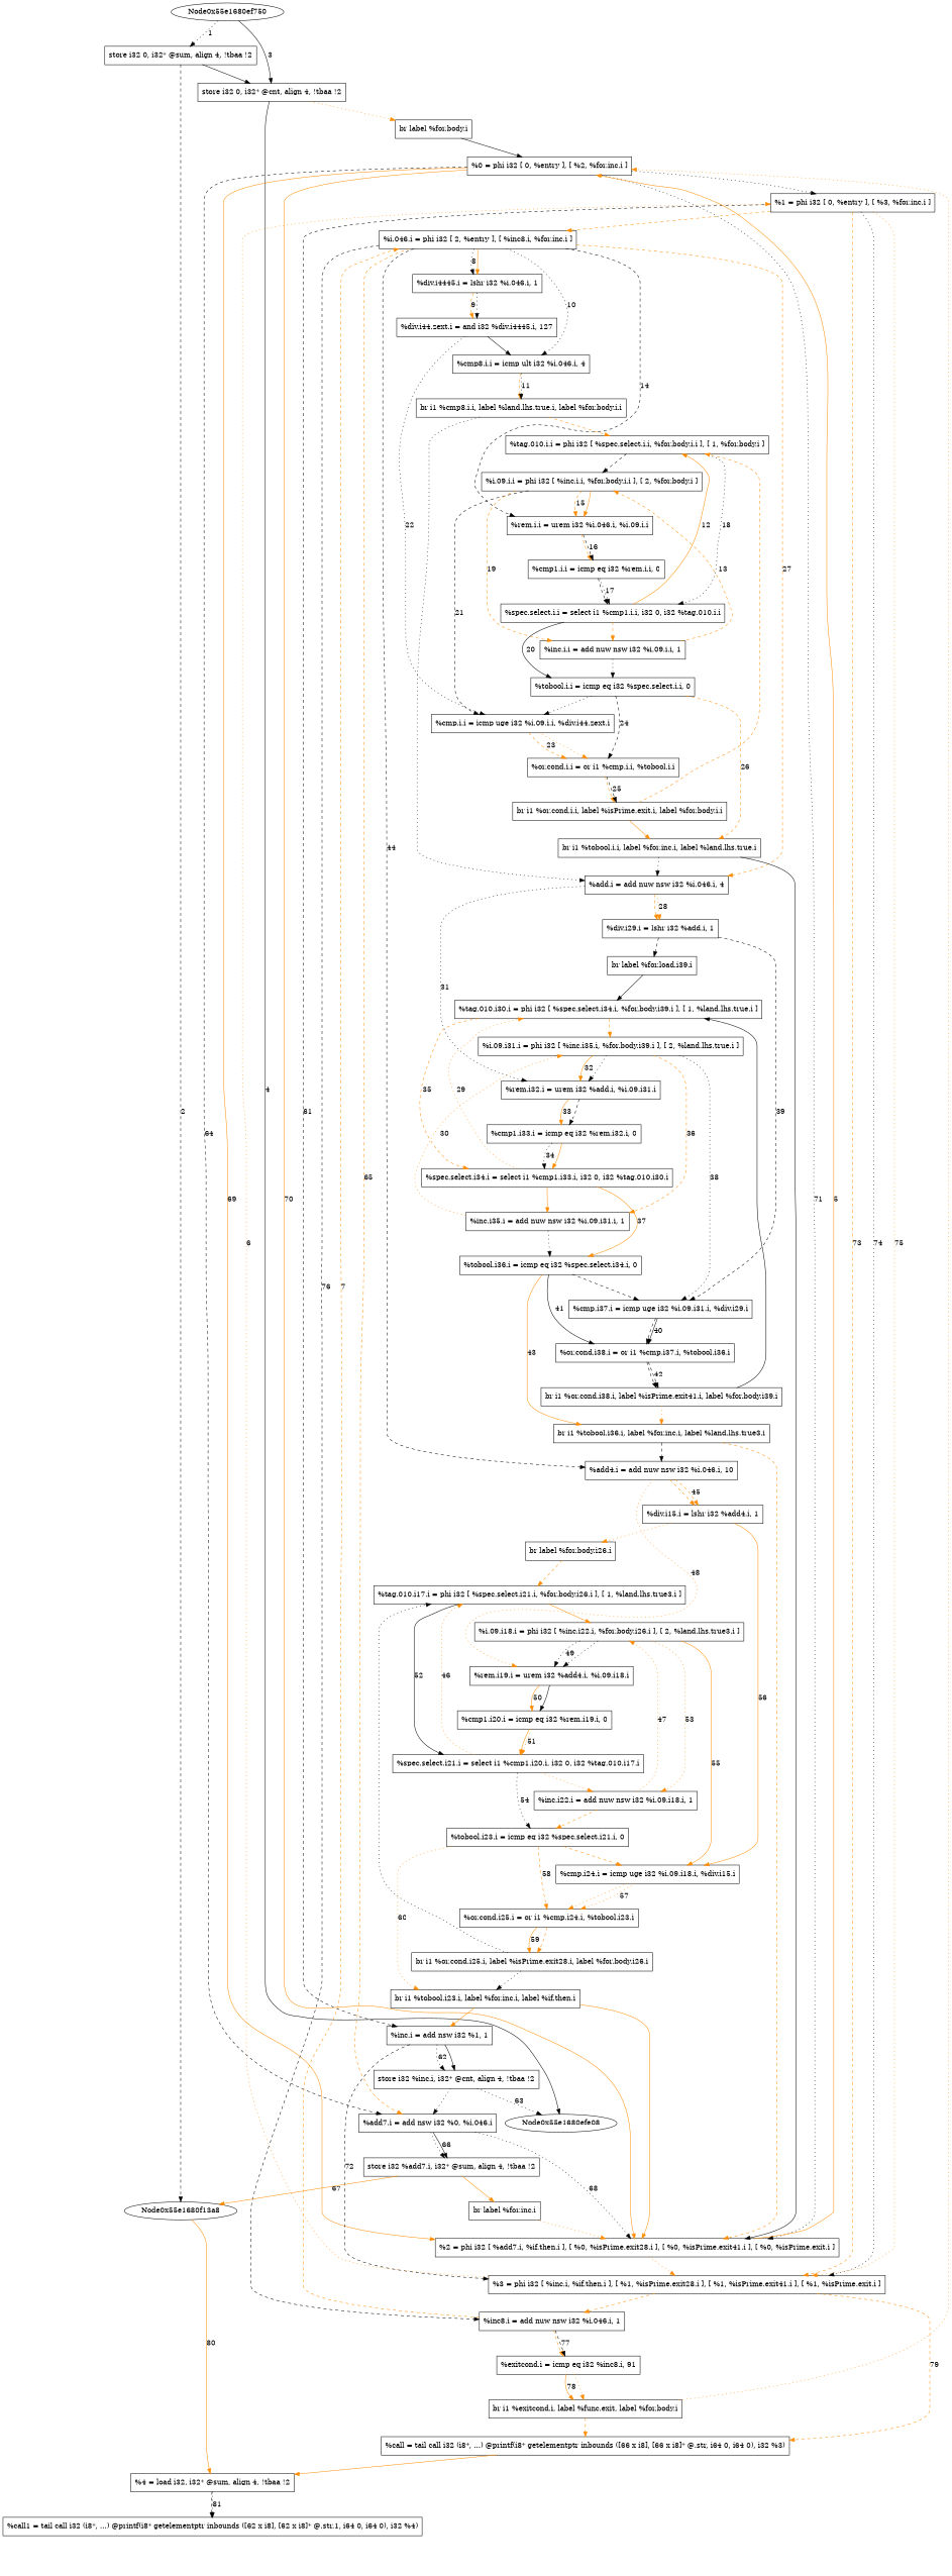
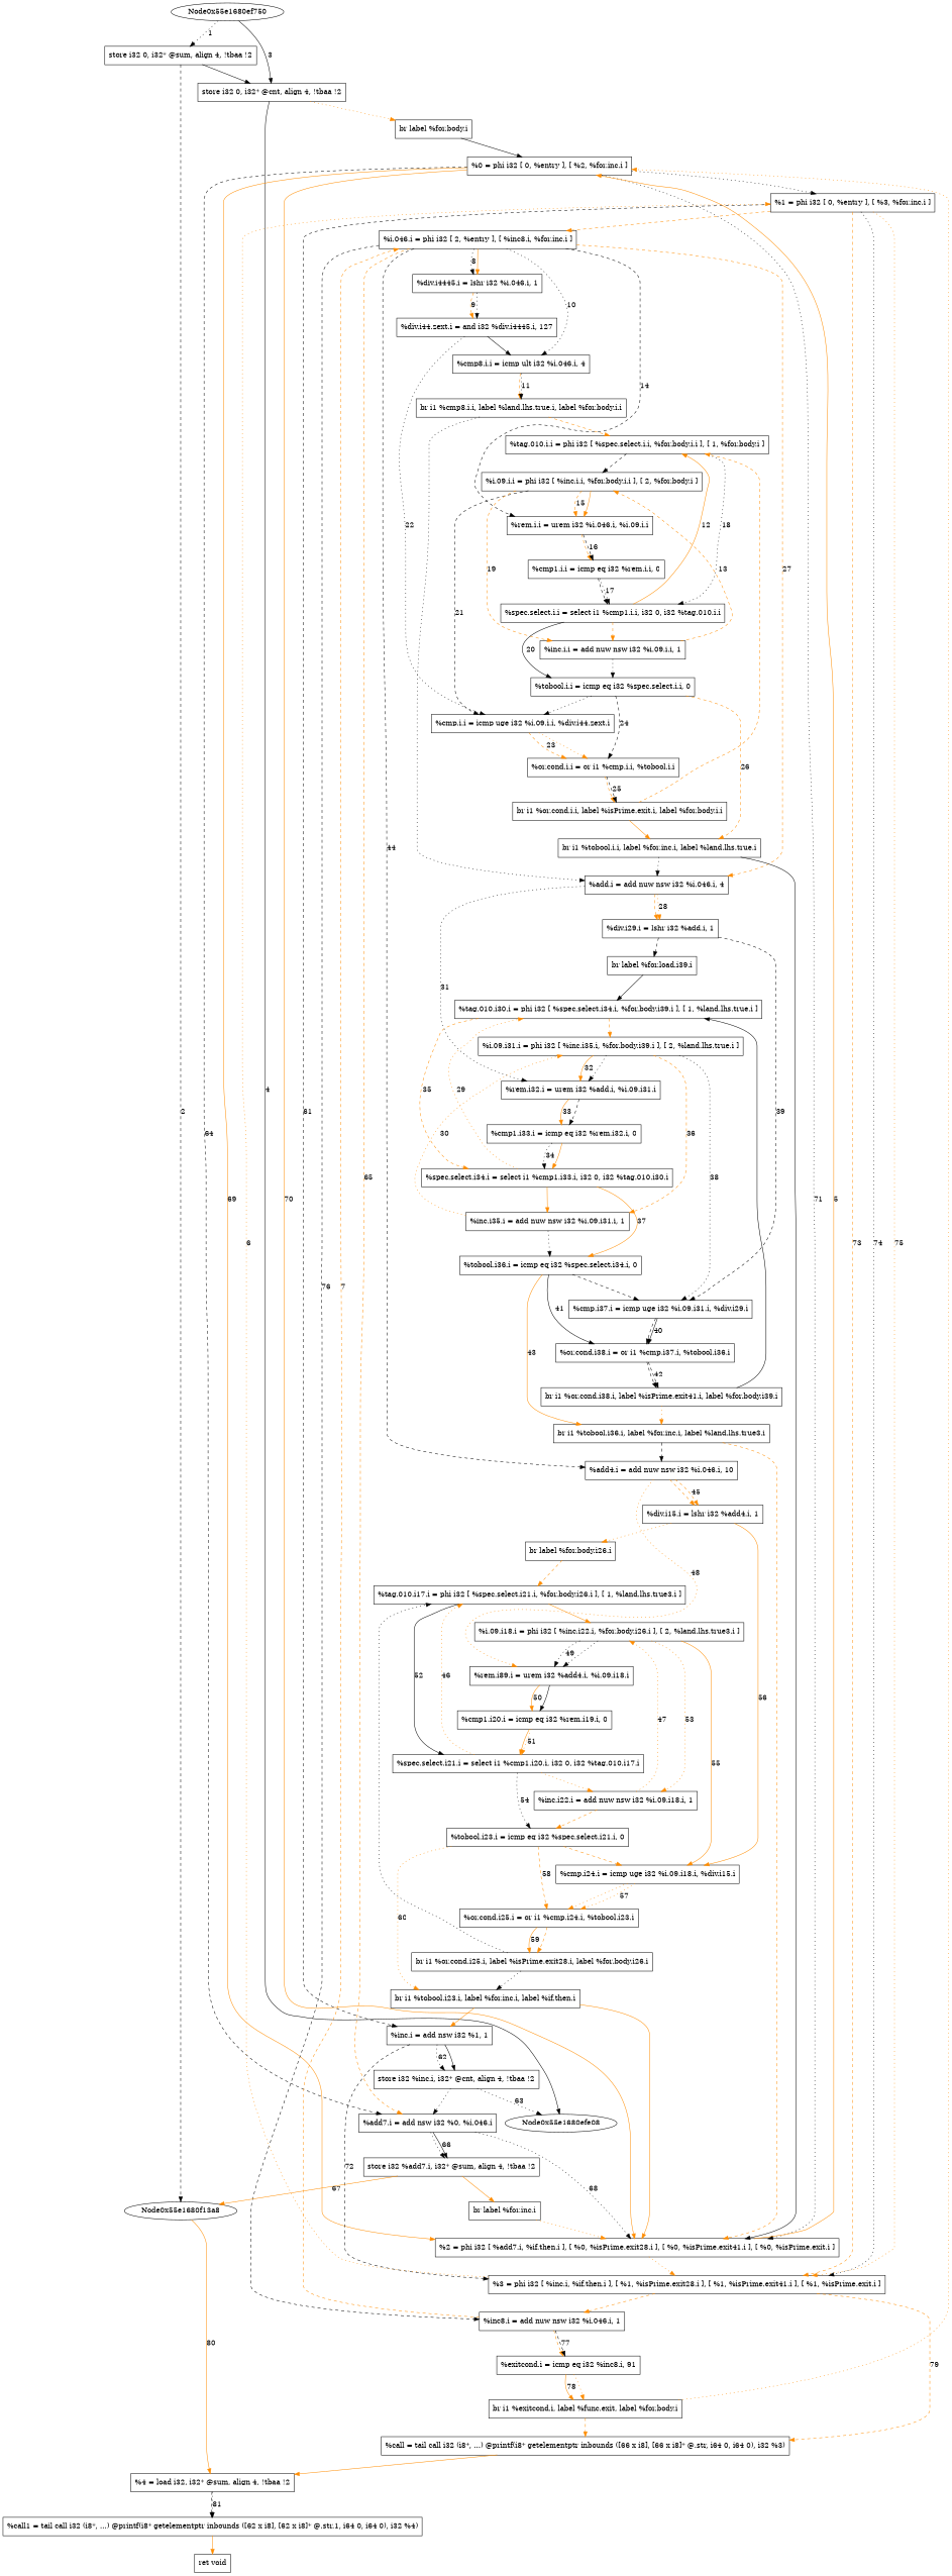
  digraph {
    node [shape=record]
    edge [color=darkorange style=dashed]
    n1 [label="  store i32 0, i32* @sum, align 4, !tbaa !2"]
    n2 [label="  store i32 0, i32* @cnt, align 4, !tbaa !2"]
    Node0x55e1680f13a8 [shape=""]
    n4 [label="  br label %for.body.i"]
    Node0x55e1680efe08 [shape=""]
    n6 [label="  %4 = load i32, i32* @sum, align 4, !tbaa !2"]
    n7 [label="  %0 = phi i32 [ 0, %entry ], [ %2, %for.inc.i ]"]
    n8 [label="  %1 = phi i32 [ 0, %entry ], [ %3, %for.inc.i ]"]
    n9 [label="  %add7.i = add nsw i32 %0, %i.046.i"]
    n10 [label="  %2 = phi i32 [ %add7.i, %if.then.i ], [ %0, %isPrime.exit28.i ], [ %0, %isPrime.exit41.i ], [ %0, %isPrime.exit.i ]"]
    n11 [label="  %i.046.i = phi i32 [ 2, %entry ], [ %inc8.i, %for.inc.i ]"]
    n12 [label="  %inc.i = add nsw i32 %1, 1"]
    n13 [label="  %3 = phi i32 [ %inc.i, %if.then.i ], [ %1, %isPrime.exit28.i ], [ %1, %isPrime.exit41.i ], [ %1, %isPrime.exit.i ]"]
    n14 [label="  store i32 %add7.i, i32* @sum, align 4, !tbaa !2"]
    n15 [label="  %div.i4445.i = lshr i32 %i.046.i, 1"]
    n16 [label="  %cmp8.i.i = icmp ult i32 %i.046.i, 4"]
    n17 [label="  %rem.i.i = urem i32 %i.046.i, %i.09.i.i"]
    n18 [label="  %add.i = add nuw nsw i32 %i.046.i, 4"]
    n19 [label="  %add4.i = add nuw nsw i32 %i.046.i, 10"]
    n20 [label="  %inc8.i = add nuw nsw i32 %i.046.i, 1"]
    n21 [label="  store i32 %inc.i, i32* @cnt, align 4, !tbaa !2"]
    n22 [label="  %call = tail call i32 (i8*, ...) @printf(i8* getelementptr inbounds ([66 x i8], [66 x i8]* @.str, i64 0, i64 0), i32 %3)"]
    n23 [label="  %div.i44.zext.i = and i32 %div.i4445.i, 127"]
    n24 [label="  br i1 %cmp8.i.i, label %land.lhs.true.i, label %for.body.i.i"]
    n25 [label="  %cmp1.i.i = icmp eq i32 %rem.i.i, 0"]
    n26 [label="  %div.i29.i = lshr i32 %add.i, 1"]
    n27 [label="  %rem.i32.i = urem i32 %add.i, %i.09.i31.i"]
    n28 [label="  %div.i15.i = lshr i32 %add4.i, 1"]
-   n29 [label="  %rem.i19.i = urem i32 %add4.i, %i.09.i18.i"]
+   n29 [label="%rem.i89.i = urem i32 %add4.i, %i.09.i18.i"]
    n30 [label="  %exitcond.i = icmp eq i32 %inc8.i, 91"]
    n31 [label="  %cmp.i.i = icmp uge i32 %i.09.i.i, %div.i44.zext.i"]
    n32 [label="  %or.cond.i.i = or i1 %cmp.i.i, %tobool.i.i"]
    n33 [label="  %tag.010.i.i = phi i32 [ %spec.select.i.i, %for.body.i.i ], [ 1, %for.body.i ]"]
    n34 [label="  %i.09.i.i = phi i32 [ %inc.i.i, %for.body.i.i ], [ 2, %for.body.i ]"]
    n35 [label="  %spec.select.i.i = select i1 %cmp1.i.i, i32 0, i32 %tag.010.i.i"]
    n36 [label="  %inc.i.i = add nuw nsw i32 %i.09.i.i, 1"]
    n37 [label="  %tobool.i.i = icmp eq i32 %spec.select.i.i, 0"]
    n38 [label="  br i1 %tobool.i.i, label %for.inc.i, label %land.lhs.true.i"]
    n39 [label="  br i1 %or.cond.i.i, label %isPrime.exit.i, label %for.body.i.i"]
    n40 [label="br label %for.load.i39.i"]
    n41 [label="  %cmp.i37.i = icmp uge i32 %i.09.i31.i, %div.i29.i"]
    n42 [label="  %cmp1.i33.i = icmp eq i32 %rem.i32.i, 0"]
    n43 [label="  %tag.010.i30.i = phi i32 [ %spec.select.i34.i, %for.body.i39.i ], [ 1, %land.lhs.true.i ]"]
    n44 [label="  %or.cond.i38.i = or i1 %cmp.i37.i, %tobool.i36.i"]
    n45 [label="  %i.09.i31.i = phi i32 [ %inc.i35.i, %for.body.i39.i ], [ 2, %land.lhs.true.i ]"]
    n46 [label="  %spec.select.i34.i = select i1 %cmp1.i33.i, i32 0, i32 %tag.010.i30.i"]
    n47 [label="  %inc.i35.i = add nuw nsw i32 %i.09.i31.i, 1"]
    n48 [label="  %tobool.i36.i = icmp eq i32 %spec.select.i34.i, 0"]
    n49 [label="  br i1 %tobool.i36.i, label %for.inc.i, label %land.lhs.true3.i"]
    n50 [label="  br i1 %or.cond.i38.i, label %isPrime.exit41.i, label %for.body.i39.i"]
    n51 [label="  br label %for.body.i26.i"]
    n52 [label="  %cmp.i24.i = icmp uge i32 %i.09.i18.i, %div.i15.i"]
    n53 [label="  %cmp1.i20.i = icmp eq i32 %rem.i19.i, 0"]
    n54 [label="  %tag.010.i17.i = phi i32 [ %spec.select.i21.i, %for.body.i26.i ], [ 1, %land.lhs.true3.i ]"]
    n55 [label="  %or.cond.i25.i = or i1 %cmp.i24.i, %tobool.i23.i"]
    n56 [label="  %i.09.i18.i = phi i32 [ %inc.i22.i, %for.body.i26.i ], [ 2, %land.lhs.true3.i ]"]
    n57 [label="  %spec.select.i21.i = select i1 %cmp1.i20.i, i32 0, i32 %tag.010.i17.i"]
    n58 [label="  %inc.i22.i = add nuw nsw i32 %i.09.i18.i, 1"]
    n59 [label="  %tobool.i23.i = icmp eq i32 %spec.select.i21.i, 0"]
    n60 [label="  br i1 %tobool.i23.i, label %for.inc.i, label %if.then.i"]
    n61 [label="  br i1 %or.cond.i25.i, label %isPrime.exit28.i, label %for.body.i26.i"]
    n62 [label="  br label %for.inc.i"]
    n63 [label="  br i1 %exitcond.i, label %func.exit, label %for.body.i"]
    n64 [label="  %call1 = tail call i32 (i8*, ...) @printf(i8* getelementptr inbounds ([62 x i8], [62 x i8]* @.str.1, i64 0, i64 0), i32 %4)"]
+   n65 [label="  ret void"]
    Node0x55e1680ef750 [shape=""]
    n1 -> n2 [color=black style=solid]
    n1 -> Node0x55e1680f13a8 [color=black label=2]
    n2 -> n4 [style=dotted]
    n2 -> Node0x55e1680efe08 [color=black label=4 style=solid]
    Node0x55e1680f13a8 -> n6 [label=80 style=solid]
    n4 -> n7 [color=black style=solid]
    n6 -> n64 [color=black]
    n6 -> n64 [color=black label=81 style=dotted]
    n7 -> n8 [color=black style=dotted]
    n7 -> n9 [color=black label=64]
    n7 -> n10 [label=69 style=solid]
    n7 -> n10 [label=70 style=solid]
    n7 -> n10 [color=black label=71 style=dotted]
    n8 -> n11
    n8 -> n12 [color=black label=61]
    n8 -> n13 [label=73]
    n8 -> n13 [color=black label=74 style=dotted]
    n8 -> n13 [label=75 style=dotted]
    n9 -> n10 [color=black label=68 style=dotted]
    n9 -> n14 [color=black style=dotted]
    n9 -> n14 [color=black label=66 style=solid]
    n10 -> n7 [label=5 style=solid]
    n10 -> n13 [style=dotted]
    n11 -> n9 [label=65]
    n11 -> n15 [style=solid]
    n11 -> n15 [color=black label=8 style=dotted]
    n11 -> n16 [color=black label=10 style=dotted]
    n11 -> n17 [color=black label=14]
    n11 -> n18 [label=27]
    n11 -> n19 [color=black label=44]
    n11 -> n20 [color=black label=76]
    n12 -> n13 [color=black label=72]
    n12 -> n21 [color=black style=solid]
    n12 -> n21 [color=black label=62 style=dotted]
    n13 -> n8 [label=6 style=dotted]
    n13 -> n20
    n13 -> n22 [label=79]
    n14 -> Node0x55e1680f13a8 [label=67 style=solid]
    n14 -> n62 [style=solid]
    n15 -> n23 [color=black style=dotted]
    n15 -> n23 [label=9]
    n16 -> n24
    n16 -> n24 [color=black label=11 style=dotted]
    n17 -> n25
    n17 -> n25 [color=black label=16]
    n18 -> n26
    n18 -> n26 [label=28 style=dotted]
    n18 -> n27 [color=black label=31 style=dotted]
    n19 -> n28
    n19 -> n28 [label=45]
    n19 -> n29 [label=48 style=dotted]
    n20 -> n11 [label=7]
    n20 -> n30
    n20 -> n30 [color=black label=77]
    n21 -> Node0x55e1680efe08 [color=black label=63 style=dotted]
    n21 -> n9 [color=black style=dotted]
    n22 -> n6 [style=solid]
    n23 -> n16 [color=black style=solid]
    n23 -> n31 [color=black label=22 style=dotted]
    n24 -> n18 [color=black style=dotted]
    n24 -> n33
    n25 -> n35 [color=black]
    n25 -> n35 [color=black label=17 style=dotted]
    n26 -> n40 [color=black]
    n26 -> n41 [color=black label=39]
    n27 -> n42 [color=black]
    n27 -> n42 [label=33 style=solid]
    n28 -> n51 [style=dotted]
    n28 -> n52 [label=56 style=solid]
    n29 -> n53 [color=black style=solid]
    n29 -> n53 [label=50 style=solid]
    n30 -> n63 [style=dotted]
    n30 -> n63 [label=78 style=solid]
    n31 -> n32 [style=dotted]
    n31 -> n32 [label=23]
    n32 -> n39
    n32 -> n39 [color=black label=25]
    n33 -> n34 [color=black]
    n33 -> n35 [color=black label=18 style=dotted]
    n34 -> n17 [style=solid]
    n34 -> n17 [label=15]
    n34 -> n31 [color=black label=21]
    n34 -> n36 [label=19]
    n35 -> n33 [label=12 style=solid]
    n35 -> n36
    n35 -> n37 [color=black label=20 style=solid]
    n36 -> n34 [label=13]
    n36 -> n37 [color=black style=dotted]
    n37 -> n31 [color=black style=dotted]
    n37 -> n32 [color=black label=24]
    n37 -> n38 [label=26]
    n38 -> n10 [color=black style=solid]
    n38 -> n18 [color=black style=dotted]
    n39 -> n33
    n39 -> n38 [style=solid]
    n40 -> n43 [color=black style=solid]
    n41 -> n44 [color=black]
    n41 -> n44 [color=black label=40 style=solid]
    n42 -> n46 [style=solid]
    n42 -> n46 [color=black label=34 style=dotted]
    n43 -> n45
    n43 -> n46 [label=35]
    n44 -> n50 [color=black]
    n44 -> n50 [color=black label=42]
    n45 -> n27 [color=black style=dotted]
    n45 -> n27 [label=32 style=solid]
    n45 -> n41 [color=black label=38 style=dotted]
    n45 -> n47 [label=36]
    n46 -> n43 [label=29 style=dotted]
    n46 -> n47 [style=solid]
    n46 -> n48 [label=37 style=solid]
    n47 -> n45 [label=30 style=dotted]
    n47 -> n48 [color=black style=dotted]
    n48 -> n41 [color=black]
    n48 -> n44 [color=black label=41 style=solid]
    n48 -> n49 [label=43 style=solid]
    n49 -> n10
    n49 -> n19 [color=black]
    n50 -> n43 [color=black style=solid]
    n50 -> n49 [style=dotted]
    n51 -> n54
    n52 -> n55 [style=dotted]
    n52 -> n55 [label=57 style=dotted]
    n53 -> n57 [style=solid]
    n53 -> n57 [label=51 style=dotted]
    n54 -> n56 [style=solid]
    n54 -> n57 [color=black label=52 style=solid]
    n55 -> n61
    n55 -> n61 [label=59 style=solid]
    n56 -> n29 [color=black style=dotted]
    n56 -> n29 [color=black label=49 style=dotted]
    n56 -> n52 [label=55 style=solid]
    n56 -> n58 [label=53 style=dotted]
    n57 -> n54 [label=46 style=dotted]
    n57 -> n58 [style=dotted]
    n57 -> n59 [color=black label=54 style=dotted]
    n58 -> n56 [label=47 style=dotted]
    n58 -> n59
    n59 -> n52
    n59 -> n55 [label=58]
    n59 -> n60 [label=60 style=dotted]
    n60 -> n10 [style=solid]
    n60 -> n12 [style=solid]
    n61 -> n54 [color=black style=dotted]
    n61 -> n60 [color=black style=dotted]
    n62 -> n10 [style=dotted]
    n63 -> n7 [style=dotted]
    n63 -> n22
+   n64 -> n65 [style=solid]
    Node0x55e1680ef750 -> n1 [color=black label=1 style=dotted]
    Node0x55e1680ef750 -> n2 [color=black label=3 style=solid]
  }
